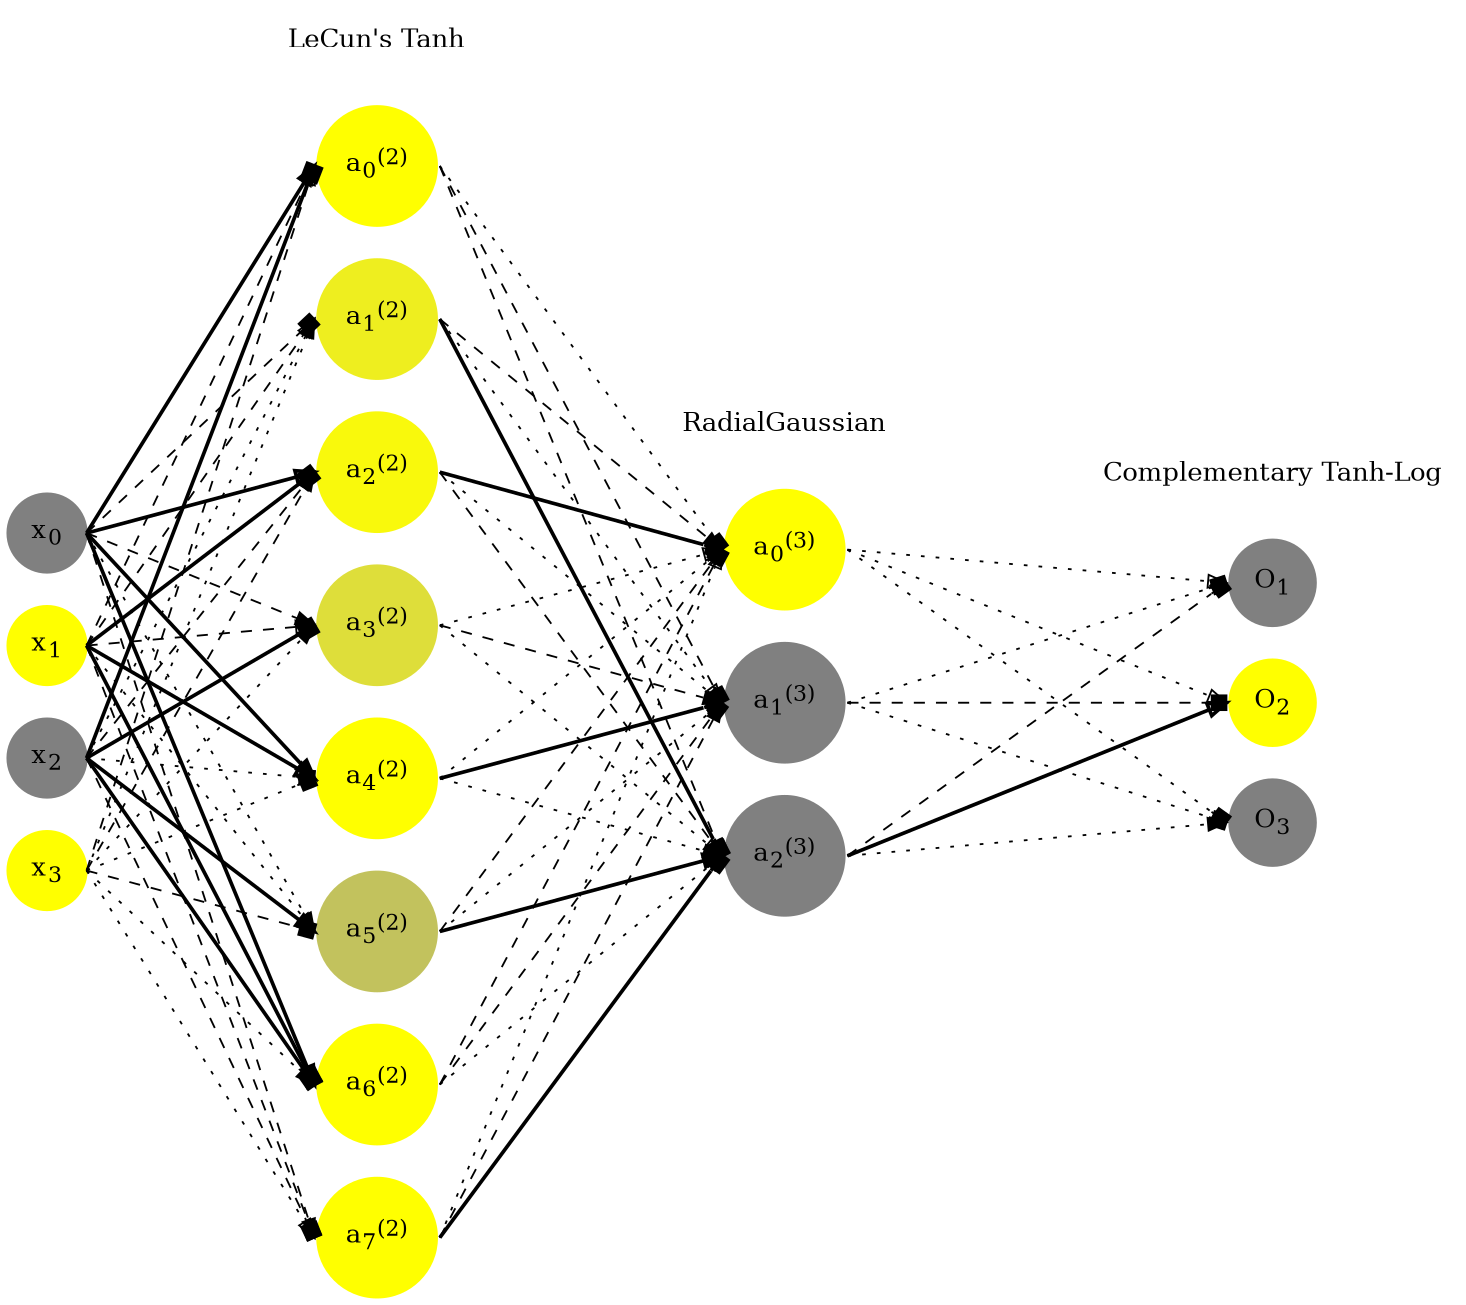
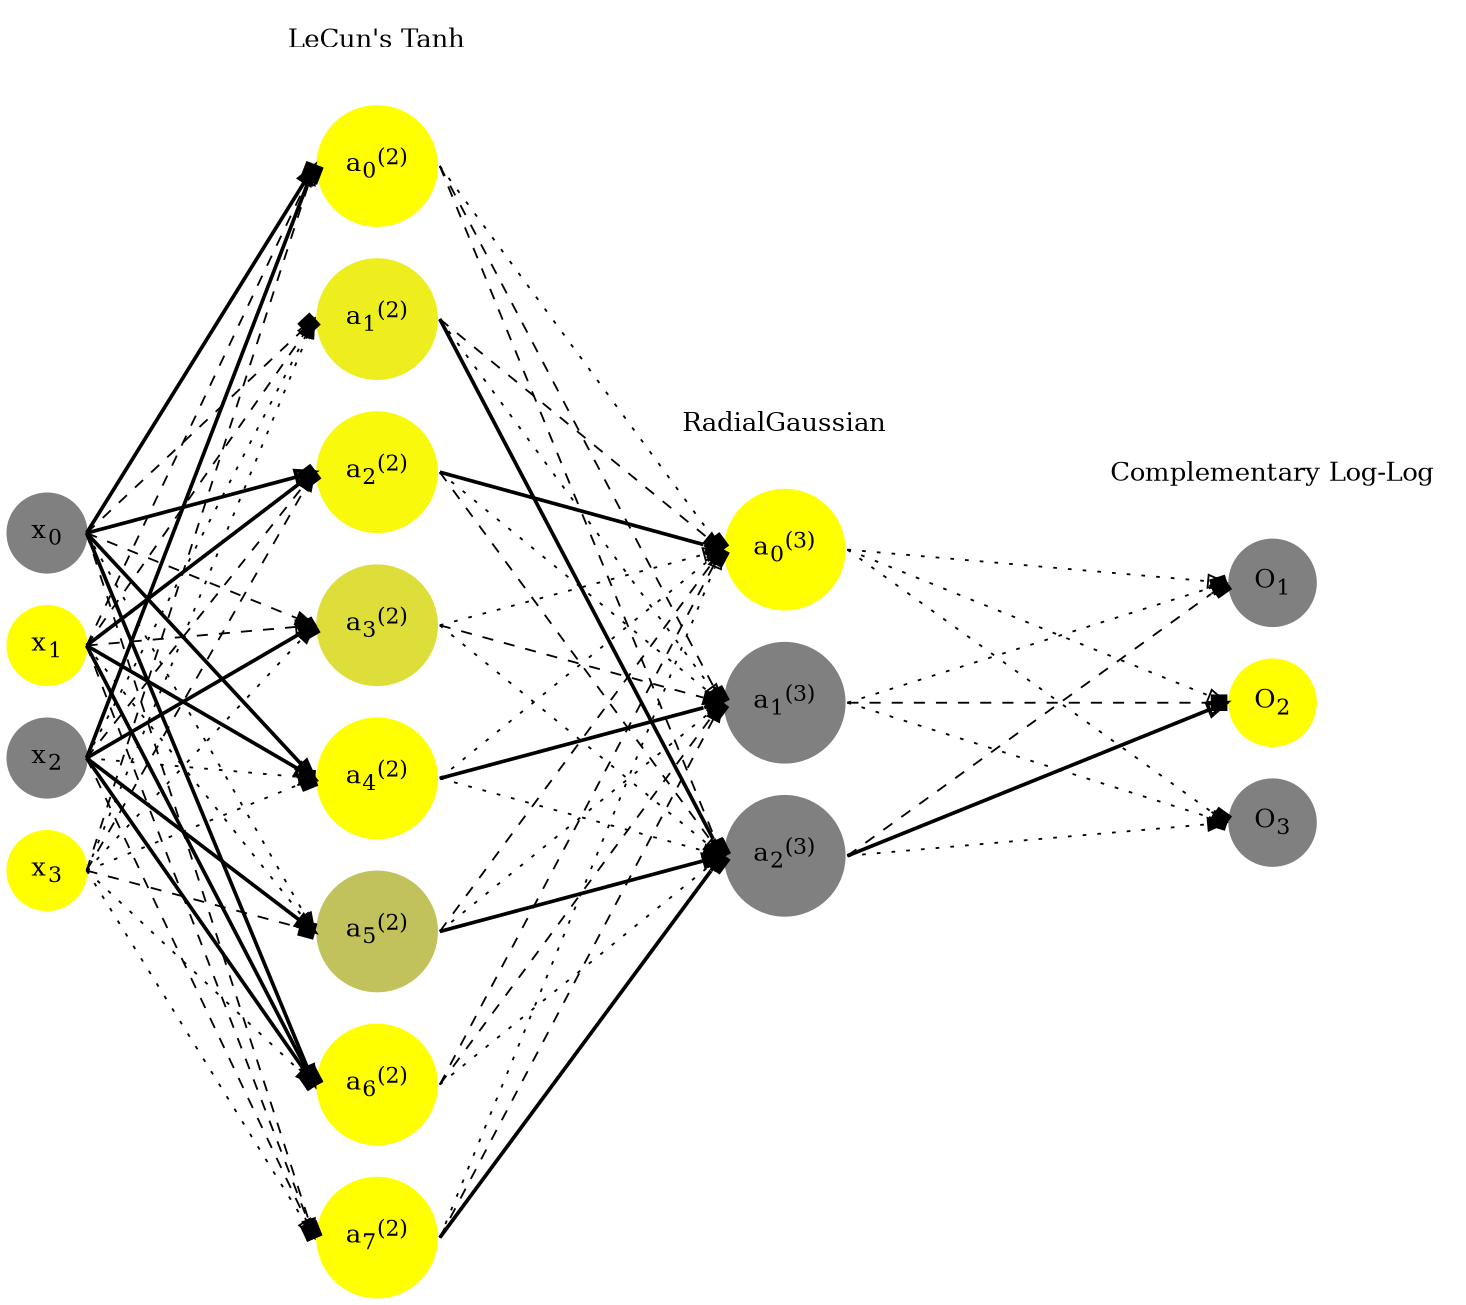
  digraph {
    rankdir=LR
    ranksep=1.4
    splines=false
    node [color="0.1667, 0.0, 0.5" fillcolor="0.1667, 0.0, 0.5" shape=circle style=filled]
    edge [headport=w style=dotted tailport=e arrowhead=box]
    n1 [label=<x<sub>0</sub>>]
    n2 [color="0.1667, 1.0, 1.0" fillcolor="0.1667, 1.0, 1.0" label=<x<sub>1</sub>>]
    n3 [label=<x<sub>2</sub>>]
    n4 [color="0.1667, 1.0, 1.0" fillcolor="0.1667, 1.0, 1.0" label=<x<sub>3</sub>>]
    n5 [color="0.1667, 1.157461, 1.078731" fillcolor="0.1667, 1.157461, 1.078731" label=<a<sub>0</sub><sup>(2)</sup>>]
    n6 [color="0.1667, 0.867120, 0.933560" fillcolor="0.1667, 0.867120, 0.933560" label=<a<sub>1</sub><sup>(2)</sup>>]
    n7 [color="0.1667, 0.951933, 0.975966" fillcolor="0.1667, 0.951933, 0.975966" label=<a<sub>2</sub><sup>(2)</sup>>]
    n8 [color="0.1667, 0.738968, 0.869484" fillcolor="0.1667, 0.738968, 0.869484" label=<a<sub>3</sub><sup>(2)</sup>>]
    n9 [color="0.1667, 1.138142, 1.069071" fillcolor="0.1667, 1.138142, 1.069071" label=<a<sub>4</sub><sup>(2)</sup>>]
    n10 [color="0.1667, 0.522314, 0.761157" fillcolor="0.1667, 0.522314, 0.761157" label=<a<sub>5</sub><sup>(2)</sup>>]
    n11 [color="0.1667, 1.211508, 1.105754" fillcolor="0.1667, 1.211508, 1.105754" label=<a<sub>6</sub><sup>(2)</sup>>]
    n12 [color="0.1667, 1.465870, 1.232935" fillcolor="0.1667, 1.465870, 1.232935" label=<a<sub>7</sub><sup>(2)</sup>>]
    n13 [color="0.1667, 1.000000, 1.000000" fillcolor="0.1667, 1.000000, 1.000000" label=<a<sub>0</sub><sup>(3)</sup>>]
    n14 [color="0.1667, 0.000389, 0.500195" fillcolor="0.1667, 0.000389, 0.500195" label=<a<sub>1</sub><sup>(3)</sup>>]
    n15 [color="0.1667, 0.000000, 0.500000" fillcolor="0.1667, 0.000000, 0.500000" label=<a<sub>2</sub><sup>(3)</sup>>]
    n16 [label=<O<sub>1</sub>>]
    n17 [color="0.1667, 1.0, 1.0" fillcolor="0.1667, 1.0, 1.0" label=<O<sub>2</sub>>]
    n18 [label=<O<sub>3</sub>>]
    n19 [label="LeCun's Tanh" shape=plaintext color=gray40 fillcolor="" style=""]
    n20 [label=RadialGaussian shape=plaintext color=purple fillcolor="" style=""]
-   n21 [label="Complementary Tanh-Log" shape=plaintext color=purple fillcolor="" style=""]
+   n21 [label="Complementary Log-Log" shape=plaintext color=purple fillcolor="" style=""]
    subgraph sub_1 {
      n1
    }
    subgraph sub_2 {
      n2
    }
    subgraph sub_3 {
      n3
    }
    subgraph sub_4 {
      n4
    }
    subgraph sub_5 {
      n5
    }
    subgraph sub_6 {
      n6
    }
    subgraph sub_7 {
      n7
    }
    subgraph sub_8 {
      n8
    }
    subgraph sub_9 {
      n9
    }
    subgraph sub_10 {
      n10
    }
    subgraph sub_11 {
      n11
    }
    subgraph sub_12 {
      n12
    }
    subgraph sub_13 {
      n13
    }
    subgraph sub_14 {
      n14
    }
    subgraph sub_15 {
      n15
    }
    subgraph sub_16 {
      n16
    }
    subgraph sub_17 {
      n17
    }
    subgraph sub_18 {
      n18
    }
    subgraph sub_19 {
      rank=same
      n1
      n2
      n3
      n4
    }
    subgraph sub_20 {
      rank=same
      n5
      n6
      n7
      n8
      n9
      n10
      n11
      n12
    }
    subgraph sub_21 {
      rank=same
      n13
      n14
      n15
    }
    subgraph sub_22 {
      rank=same
      n16
      n17
      n18
    }
    subgraph sub_23 {
      rank=same
      n5
      n19
    }
    subgraph sub_24 {
      rank=same
      n13
      n20
    }
    subgraph sub_25 {
      rank=same
      n16
      n21
    }
    n1 -> n2 [style=invis arrowhead=""]
    n1 -> n5 [style=bold arrowhead=onormal]
    n1 -> n6 [style=dashed]
    n1 -> n7 [style=bold arrowhead=onormal]
    n1 -> n8 [style=dashed arrowhead=normal]
    n1 -> n9 [style=bold arrowhead=normal]
    n1 -> n10 [arrowhead=normal]
    n1 -> n11 [style=bold arrowhead=onormal]
    n1 -> n12 [style=dashed arrowhead=normal]
    n2 -> n3 [style=invis arrowhead=""]
    n2 -> n5 [style=dashed arrowhead=normal]
    n2 -> n6 [style=dashed arrowhead=onormal]
    n2 -> n7 [style=bold]
    n2 -> n8 [style=dashed arrowhead=onormal]
    n2 -> n9 [style=bold arrowhead=onormal]
    n2 -> n10 [arrowhead=onormal]
    n2 -> n11 [style=bold]
    n2 -> n12 [style=dashed]
    n3 -> n4 [style=invis arrowhead=""]
    n3 -> n5 [style=bold]
    n3 -> n6 [arrowhead=normal]
    n3 -> n7 [style=dashed arrowhead=onormal]
    n3 -> n8 [style=bold]
    n3 -> n9
    n3 -> n10 [style=bold arrowhead=normal]
    n3 -> n11 [style=bold]
    n3 -> n12 [style=dashed]
    n4 -> n5 [style=dashed arrowhead=onormal]
    n4 -> n6 [arrowhead=normal]
    n4 -> n7 [style=dashed arrowhead=normal]
    n4 -> n8 [arrowhead=normal]
    n4 -> n9
    n4 -> n10 [style=dashed]
    n4 -> n11 [arrowhead=normal]
    n4 -> n12 [arrowhead=onormal]
    n5 -> n6 [style=invis arrowhead=""]
    n5 -> n13
    n5 -> n14 [style=dashed]
    n5 -> n15 [style=dashed]
    n6 -> n7 [style=invis arrowhead=""]
    n6 -> n13 [style=dashed arrowhead=normal]
    n6 -> n14 [arrowhead=onormal]
    n6 -> n15 [style=bold]
    n7 -> n8 [style=invis arrowhead=""]
    n7 -> n13 [style=bold]
    n7 -> n14
    n7 -> n15 [style=dashed]
    n8 -> n9 [style=invis arrowhead=""]
    n8 -> n13 [arrowhead=onormal]
    n8 -> n14 [style=dashed arrowhead=normal]
    n8 -> n15 [arrowhead=onormal]
    n9 -> n10 [style=invis arrowhead=""]
    n9 -> n13
    n9 -> n14 [style=bold]
    n9 -> n15 [arrowhead=normal]
    n10 -> n11 [style=invis arrowhead=""]
    n10 -> n13 [style=dashed]
    n10 -> n14
    n10 -> n15 [style=bold arrowhead=normal]
    n11 -> n12 [style=invis arrowhead=""]
    n11 -> n13 [style=dashed]
    n11 -> n14 [style=dashed]
    n11 -> n15
    n12 -> n13 [arrowhead=onormal]
    n12 -> n14 [style=dashed arrowhead=normal]
    n12 -> n15 [style=bold]
    n13 -> n14 [style=invis arrowhead=""]
    n13 -> n16 [arrowhead=onormal]
    n13 -> n17 [arrowhead=onormal]
    n13 -> n18
    n14 -> n15 [style=invis arrowhead=""]
    n14 -> n16
    n14 -> n17 [style=dashed]
    n14 -> n18
    n15 -> n16 [style=dashed]
    n15 -> n17 [style=bold arrowhead=onormal]
    n15 -> n18 [arrowhead=normal]
    n16 -> n17 [style=invis arrowhead=""]
    n17 -> n18 [style=invis arrowhead=""]
    n19 -> n5 [style=invis arrowhead=""]
    n20 -> n13 [style=invis arrowhead=""]
    n21 -> n16 [style=invis arrowhead=""]
  }
